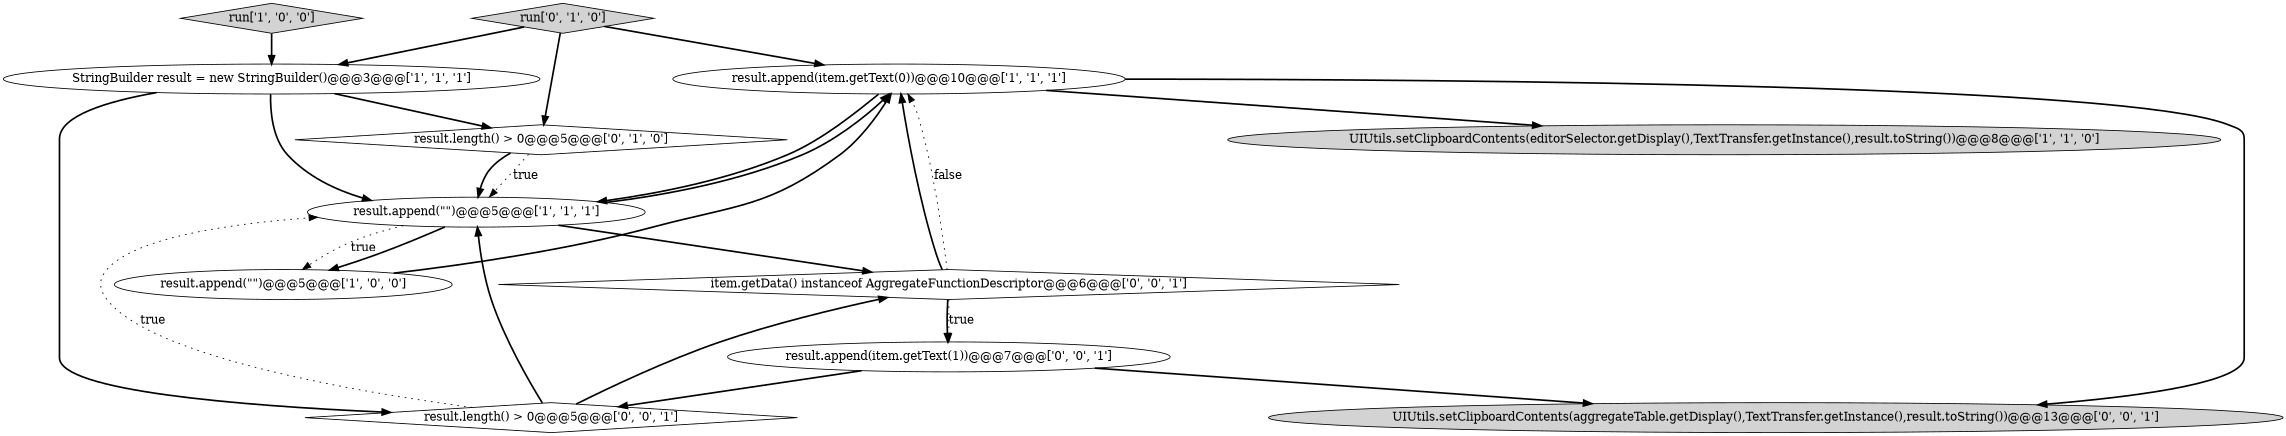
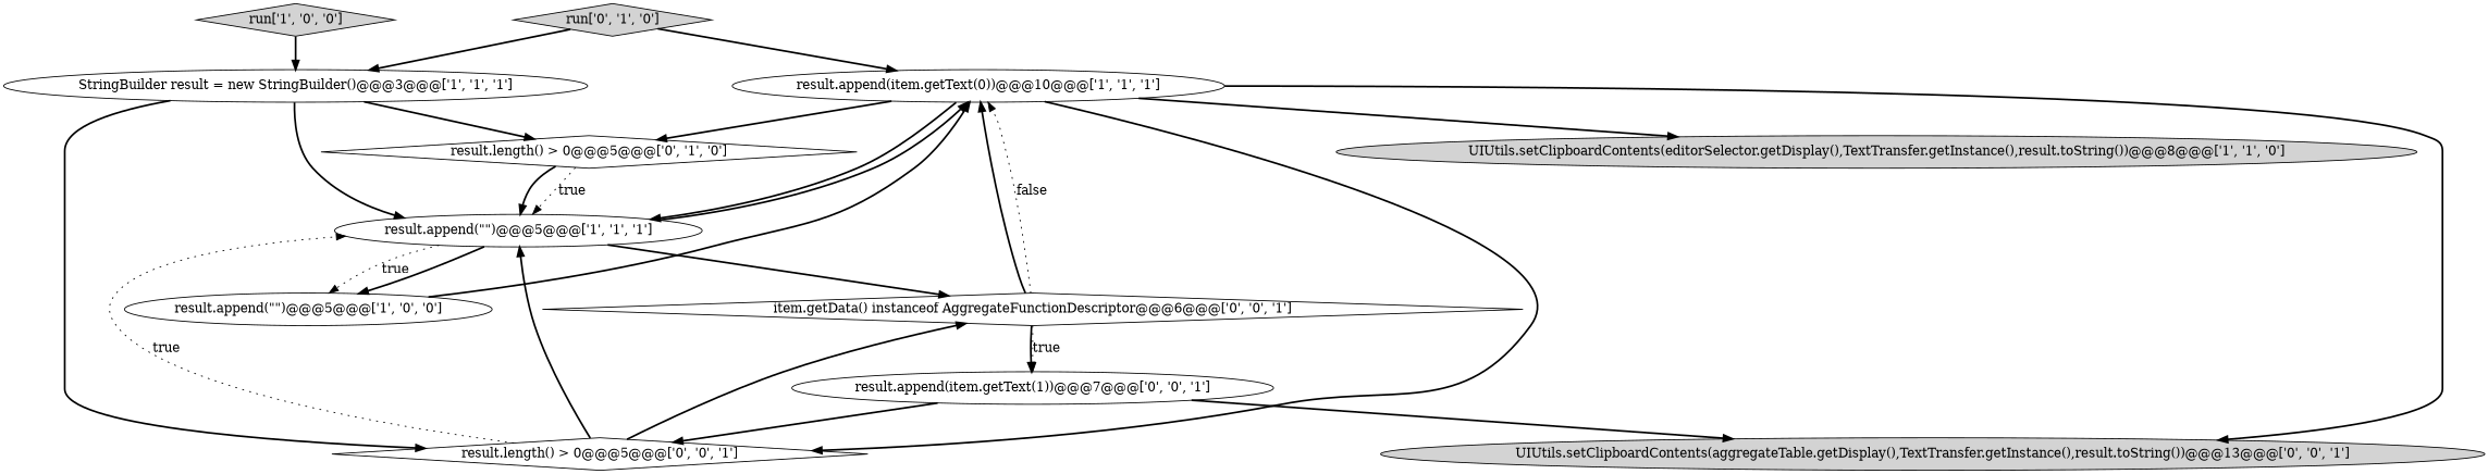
  digraph {
    node [fillcolor=white shape=ellipse style=filled]
    edge [style=bold]
    n1 [fillcolor=lightgray label="UIUtils.setClipboardContents(editorSelector.getDisplay(),TextTransfer.getInstance(),result.toString())@@@8@@@['1', '1', '0']"]
    n2 [label="StringBuilder result = new StringBuilder()@@@3@@@['1', '1', '1']"]
    n3 [label="result.append(\"\")@@@5@@@['1', '1', '1']"]
    n4 [label="result.length() > 0@@@5@@@['0', '0', '1']" shape=diamond]
    n5 [label="result.length() > 0@@@5@@@['0', '1', '0']" shape=diamond]
    n6 [label="result.append(\"\")@@@5@@@['1', '0', '0']"]
    n7 [label="item.getData() instanceof AggregateFunctionDescriptor@@@6@@@['0', '0', '1']" shape=diamond]
    n8 [label="result.append(item.getText(0))@@@10@@@['1', '1', '1']"]
    n9 [label="result.append(item.getText(1))@@@7@@@['0', '0', '1']"]
    n10 [fillcolor=lightgray label="UIUtils.setClipboardContents(aggregateTable.getDisplay(),TextTransfer.getInstance(),result.toString())@@@13@@@['0', '0', '1']"]
    n11 [fillcolor=lightgray label="run['0', '1', '0']" shape=diamond]
    n12 [fillcolor=lightgray label="run['1', '0', '0']" shape=diamond]
    n2 -> n3
    n2 -> n4
    n2 -> n5
    n3 -> n6 [label=true style=dotted]
    n3 -> n6
    n3 -> n7
    n3 -> n8
    n4 -> n3
    n4 -> n3 [label=true style=dotted]
    n4 -> n7
    n5 -> n3
    n5 -> n3 [label=true style=dotted]
    n6 -> n8
    n7 -> n8
    n7 -> n8 [label=false style=dotted]
    n7 -> n9 [label=true style=dotted]
    n7 -> n9
    n8 -> n1
    n8 -> n3
-   n11 -> n5
+   n8 -> n4
+   n8 -> n5
    n8 -> n10
    n9 -> n4
    n9 -> n10
    n11 -> n2
    n11 -> n8
    n12 -> n2
  }
